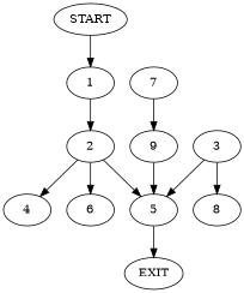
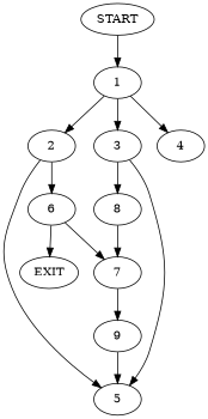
  digraph {
    n1 [label=START]
    1
    2
    3
    4
    n6 [label=EXIT]
    5
    6
    8
    7
    9
    n1 -> 1
    1 -> 2
-   2 -> 4
+   1 -> 3
+   1 -> 4
    2 -> 5
    2 -> 6
    3 -> 5
    3 -> 8
-   5 -> n6
+   6 -> n6
+   6 -> 7
+   8 -> 7
    7 -> 9
    9 -> 5
  }
